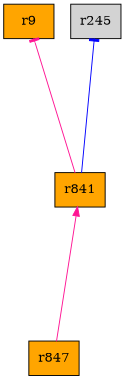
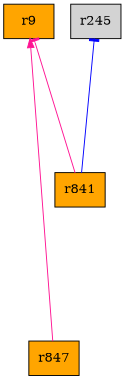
  digraph {
    rankdir=BT
    ranksep=2.0
    node [fillcolor=orange shape=record style=filled]
    edge [arrowhead=tee color=deeppink]
    n1 [label="{r9}"]
    n2 [label="{r847}"]
    n3 [label="{r841}"]
    n4 [fillcolor=lightgrey label="{r245}"]
-   n2 -> n3 [arrowhead=normal]
+   n2 -> n1 [arrowhead=normal]
    n3 -> n1
    n3 -> n4 [color=blue]
  }
